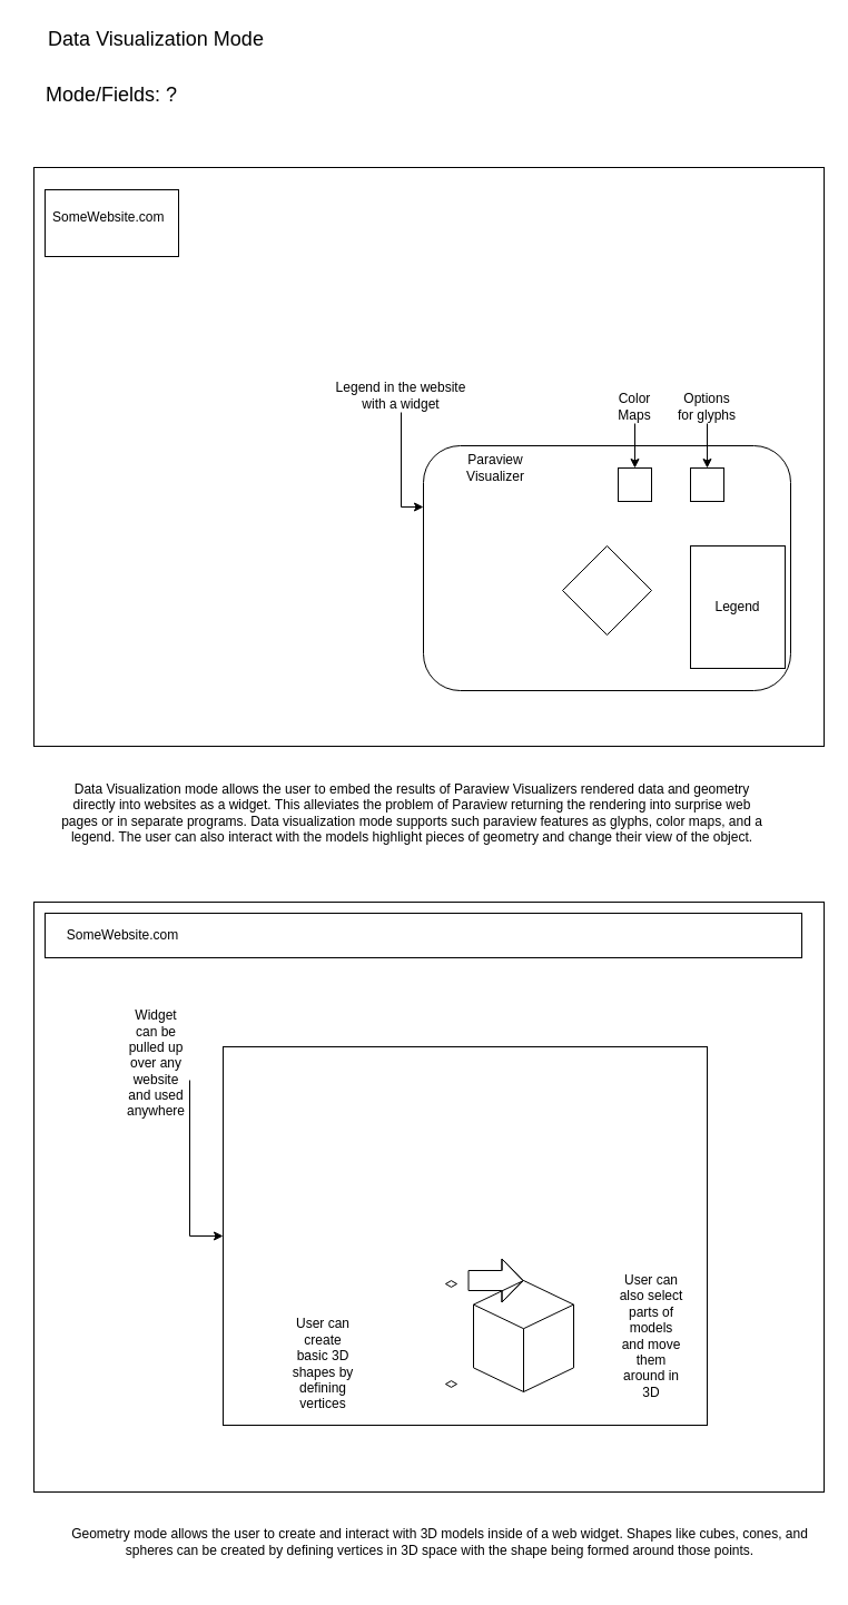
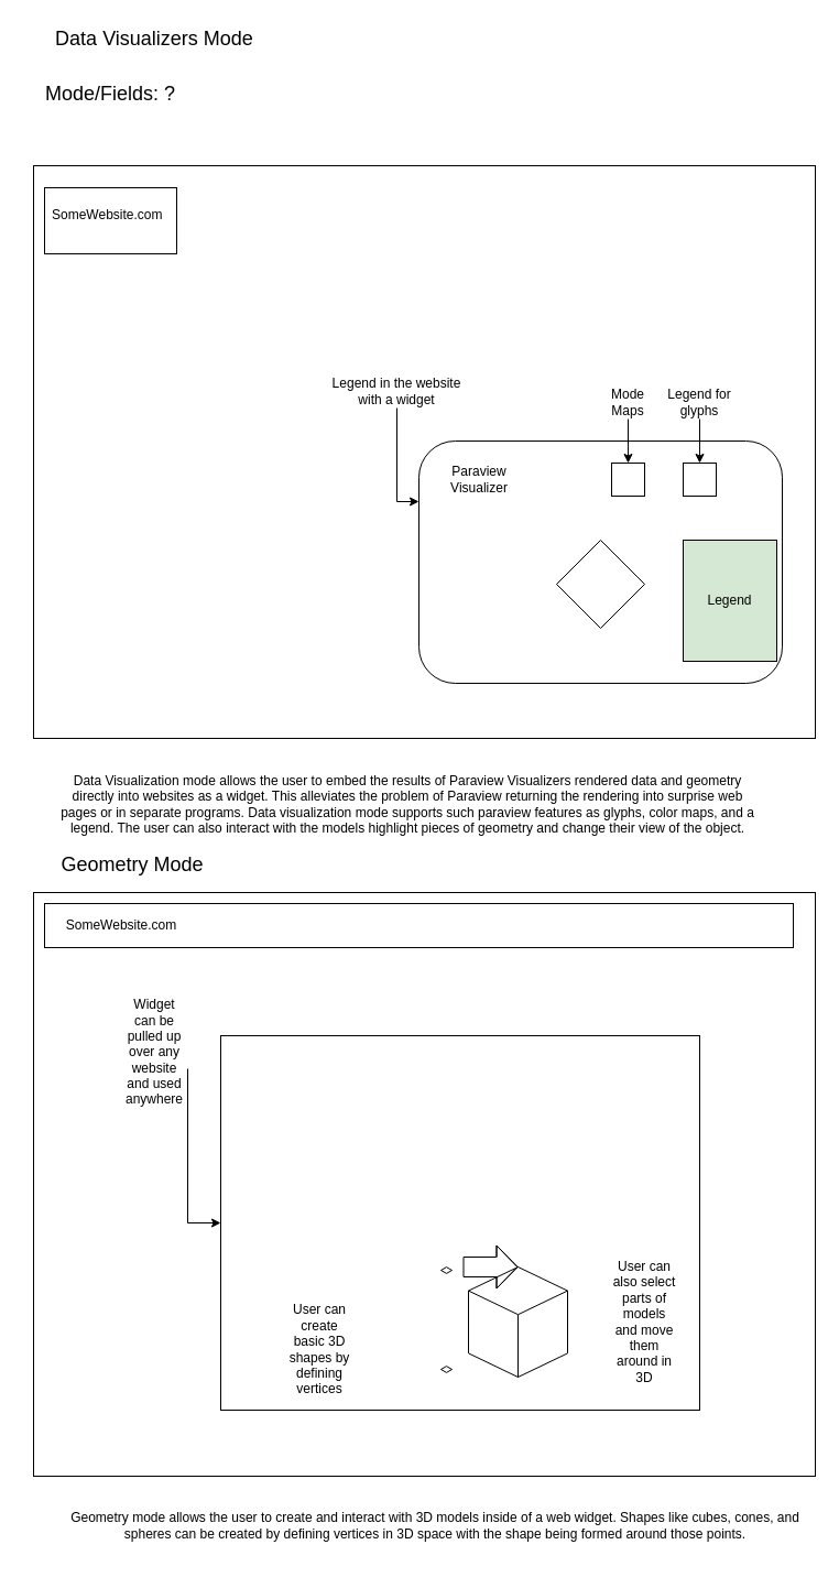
  <mxCell id="0" />
  <mxCell id="1" parent="0" />
- <mxCell id="2" value="Data Visualization Mode" style="text;html=1;strokeColor=none;fillColor=none;align=center;verticalAlign=middle;whiteSpace=wrap;rounded=0;fontSize=18;" parent="1" vertex="1"><mxGeometry x="20" y="20" width="240" height="30" as="geometry" /></mxCell>
+ <mxCell id="2" value="Data Visualizers Mode" style="text;html=1;strokeColor=none;fillColor=none;align=center;verticalAlign=middle;whiteSpace=wrap;rounded=0;fontSize=18;" parent="1" vertex="1"><mxGeometry x="20" y="20" width="240" height="30" as="geometry" /></mxCell>
+ <mxCell id="3" value="Geometry Mode" style="text;html=1;strokeColor=none;fillColor=none;align=center;verticalAlign=middle;whiteSpace=wrap;rounded=0;fontSize=18;" parent="1" vertex="1"><mxGeometry x="30" y="770" width="180" height="30" as="geometry" /></mxCell>
  <mxCell id="4" value="" style="rounded=0;whiteSpace=wrap;html=1;fontSize=18;" parent="1" vertex="1"><mxGeometry x="30" y="150" width="710" height="520" as="geometry" /></mxCell>
  <mxCell id="5" value="Mode/Fields: ?" style="text;html=1;strokeColor=none;fillColor=none;align=center;verticalAlign=middle;whiteSpace=wrap;rounded=0;fontSize=18;" parent="1" vertex="1"><mxGeometry x="30" y="70" width="140" height="30" as="geometry" /></mxCell>
  <mxCell id="6" value="" style="rounded=1;whiteSpace=wrap;html=1;" parent="1" vertex="1"><mxGeometry x="380" y="400" width="330" height="220" as="geometry" /></mxCell>
  <mxCell id="7" value="" style="rhombus;whiteSpace=wrap;html=1;" parent="1" vertex="1"><mxGeometry x="505" y="490" width="80" height="80" as="geometry" /></mxCell>
- <mxCell id="8" value="Paraview Visualizer" style="text;html=1;strokeColor=none;fillColor=none;align=center;verticalAlign=middle;whiteSpace=wrap;rounded=0;" parent="1" vertex="1"><mxGeometry x="415" y="405" width="60" height="30" as="geometry" /></mxCell>
- <mxCell id="9" value="Legend" style="rounded=0;whiteSpace=wrap;html=1;" parent="1" vertex="1"><mxGeometry x="620" y="490" width="85" height="110" as="geometry" /></mxCell>
+ <mxCell id="8" value="Paraview Visualizer" style="text;html=1;strokeColor=none;fillColor=none;align=center;verticalAlign=middle;whiteSpace=wrap;rounded=0;" parent="1" vertex="1"><mxGeometry x="405" y="420" width="60" height="30" as="geometry" /></mxCell>
+ <mxCell id="9" value="Legend" style="rounded=0;whiteSpace=wrap;html=1;fillColor=#d5e8d4;" parent="1" vertex="1"><mxGeometry x="620" y="490" width="85" height="110" as="geometry" /></mxCell>
  <mxCell id="10" value="" style="rounded=0;whiteSpace=wrap;html=1;" parent="1" vertex="1"><mxGeometry x="555" y="420" width="30" height="30" as="geometry" /></mxCell>
  <mxCell id="11" value="" style="rounded=0;whiteSpace=wrap;html=1;" parent="1" vertex="1"><mxGeometry x="620" y="420" width="30" height="30" as="geometry" /></mxCell>
  <mxCell id="12" style="edgeStyle=orthogonalEdgeStyle;rounded=0;orthogonalLoop=1;jettySize=auto;html=1;exitX=0.5;exitY=1;exitDx=0;exitDy=0;" parent="1" source="13" target="11" edge="1"><mxGeometry relative="1" as="geometry" /></mxCell>
- <mxCell id="13" value="Options for glyphs" style="text;html=1;strokeColor=none;fillColor=none;align=center;verticalAlign=middle;whiteSpace=wrap;rounded=0;" parent="1" vertex="1"><mxGeometry x="605" y="350" width="60" height="30" as="geometry" /></mxCell>
+ <mxCell id="13" value="Legend for glyphs" style="text;html=1;strokeColor=none;fillColor=none;align=center;verticalAlign=middle;whiteSpace=wrap;rounded=0;" parent="1" vertex="1"><mxGeometry x="605" y="350" width="60" height="30" as="geometry" /></mxCell>
  <mxCell id="14" style="edgeStyle=orthogonalEdgeStyle;rounded=0;orthogonalLoop=1;jettySize=auto;html=1;exitX=0.5;exitY=1;exitDx=0;exitDy=0;" parent="1" source="15" target="10" edge="1"><mxGeometry relative="1" as="geometry" /></mxCell>
- <mxCell id="15" value="Color Maps" style="text;html=1;strokeColor=none;fillColor=none;align=center;verticalAlign=middle;whiteSpace=wrap;rounded=0;" parent="1" vertex="1"><mxGeometry x="540" y="350" width="60" height="30" as="geometry" /></mxCell>
+ <mxCell id="15" value="Mode Maps" style="text;html=1;strokeColor=none;fillColor=none;align=center;verticalAlign=middle;whiteSpace=wrap;rounded=0;" parent="1" vertex="1"><mxGeometry x="540" y="350" width="60" height="30" as="geometry" /></mxCell>
  <mxCell id="16" style="edgeStyle=orthogonalEdgeStyle;rounded=0;orthogonalLoop=1;jettySize=auto;html=1;exitX=0.5;exitY=1;exitDx=0;exitDy=0;entryX=0;entryY=0.25;entryDx=0;entryDy=0;" parent="1" source="17" target="6" edge="1"><mxGeometry relative="1" as="geometry" /></mxCell>
  <mxCell id="17" value="Legend in the website with a widget" style="text;html=1;strokeColor=none;fillColor=none;align=center;verticalAlign=middle;whiteSpace=wrap;rounded=0;" parent="1" vertex="1"><mxGeometry x="300" y="340" width="120" height="30" as="geometry" /></mxCell>
  <mxCell id="18" value="" style="rounded=0;whiteSpace=wrap;html=1;" parent="1" vertex="1"><mxGeometry x="40" y="170" width="120" height="60" as="geometry" /></mxCell>
  <mxCell id="19" value="SomeWebsite.com" style="text;html=1;strokeColor=none;fillColor=none;align=left;verticalAlign=middle;whiteSpace=wrap;rounded=0;" parent="1" vertex="1"><mxGeometry x="45" y="170" width="510" height="50" as="geometry" /></mxCell>
  <mxCell id="20" value="" style="rounded=0;whiteSpace=wrap;html=1;" parent="1" vertex="1"><mxGeometry x="30" y="810" width="710" height="530" as="geometry" /></mxCell>
  <mxCell id="21" value="" style="rounded=0;whiteSpace=wrap;html=1;" parent="1" vertex="1"><mxGeometry x="200" y="940" width="435" height="340" as="geometry" /></mxCell>
  <mxCell id="22" value="" style="html=1;whiteSpace=wrap;aspect=fixed;shape=isoRectangle;" parent="1" vertex="1"><mxGeometry x="400" y="1240" width="10" height="6" as="geometry" /></mxCell>
  <mxCell id="23" value="" style="html=1;whiteSpace=wrap;aspect=fixed;shape=isoRectangle;" parent="1" vertex="1"><mxGeometry x="400" y="1150" width="10" height="6" as="geometry" /></mxCell>
  <mxCell id="24" value="" style="html=1;whiteSpace=wrap;shape=isoCube2;backgroundOutline=1;isoAngle=15;" parent="1" vertex="1"><mxGeometry x="425" y="1150" width="90" height="100" as="geometry" /></mxCell>
  <mxCell id="25" value="" style="shape=flexArrow;endArrow=classic;html=1;rounded=0;width=18;endSize=6;entryX=0.5;entryY=0;entryDx=0;entryDy=0;entryPerimeter=0;" parent="1" target="24" edge="1"><mxGeometry width="50" height="50" relative="1" as="geometry"><mxPoint x="420" y="1150" as="sourcePoint" /><mxPoint x="430" y="1130" as="targetPoint" /><Array as="points"><mxPoint x="450" y="1150" /></Array></mxGeometry></mxCell>
  <mxCell id="26" value="User can create basic 3D shapes by defining vertices" style="text;html=1;strokeColor=none;fillColor=none;align=center;verticalAlign=middle;whiteSpace=wrap;rounded=0;" parent="1" vertex="1"><mxGeometry x="260" y="1210" width="60" height="30" as="geometry" /></mxCell>
  <mxCell id="27" value="User can also select parts of models and move them around in 3D" style="text;html=1;strokeColor=none;fillColor=none;align=center;verticalAlign=middle;whiteSpace=wrap;rounded=0;" parent="1" vertex="1"><mxGeometry x="555" y="1185" width="60" height="30" as="geometry" /></mxCell>
  <mxCell id="28" style="edgeStyle=orthogonalEdgeStyle;rounded=0;orthogonalLoop=1;jettySize=auto;html=1;exitX=1;exitY=1;exitDx=0;exitDy=0;entryX=0;entryY=0.5;entryDx=0;entryDy=0;" parent="1" source="29" target="21" edge="1"><mxGeometry relative="1" as="geometry" /></mxCell>
  <mxCell id="29" value="Widget can be pulled up over any website and used anywhere" style="text;html=1;strokeColor=none;fillColor=none;align=center;verticalAlign=middle;whiteSpace=wrap;rounded=0;" parent="1" vertex="1"><mxGeometry x="110" y="940" width="60" height="30" as="geometry" /></mxCell>
  <mxCell id="30" value="" style="rounded=0;whiteSpace=wrap;html=1;" parent="1" vertex="1"><mxGeometry x="40" y="820" width="680" height="40" as="geometry" /></mxCell>
  <mxCell id="31" value="SomeWebsite.com" style="text;html=1;strokeColor=none;fillColor=none;align=center;verticalAlign=middle;whiteSpace=wrap;rounded=0;" parent="1" vertex="1"><mxGeometry x="80" y="825" width="60" height="30" as="geometry" /></mxCell>
  <mxCell id="32" value="&lt;div style=&quot;&quot;&gt;&lt;span style=&quot;background-color: initial;&quot;&gt;Data Visualization mode allows the user to embed the results of Paraview Visualizers rendered data and geometry directly into websites as a widget. This alleviates&amp;nbsp;the problem of Paraview returning the rendering into surprise web pages or in separate&amp;nbsp;programs. Data visualization mode supports such paraview features as glyphs, color maps, and a legend. The user can also interact with the models highlight pieces of geometry and change their view of the object.&lt;/span&gt;&lt;/div&gt;" style="text;html=1;strokeColor=none;fillColor=none;align=center;verticalAlign=middle;whiteSpace=wrap;rounded=0;labelPosition=center;verticalLabelPosition=middle;" vertex="1" parent="1"><mxGeometry x="50" y="700" width="640" height="60" as="geometry" /></mxCell>
  <mxCell id="33" value="Geometry mode allows the user to create and interact with 3D models inside of a web widget. Shapes like cubes, cones, and spheres can be created by defining vertices in 3D space with the shape being formed around those points." style="text;html=1;strokeColor=none;fillColor=none;align=center;verticalAlign=middle;whiteSpace=wrap;rounded=0;" vertex="1" parent="1"><mxGeometry x="50" y="1350" width="690" height="70" as="geometry" /></mxCell>
